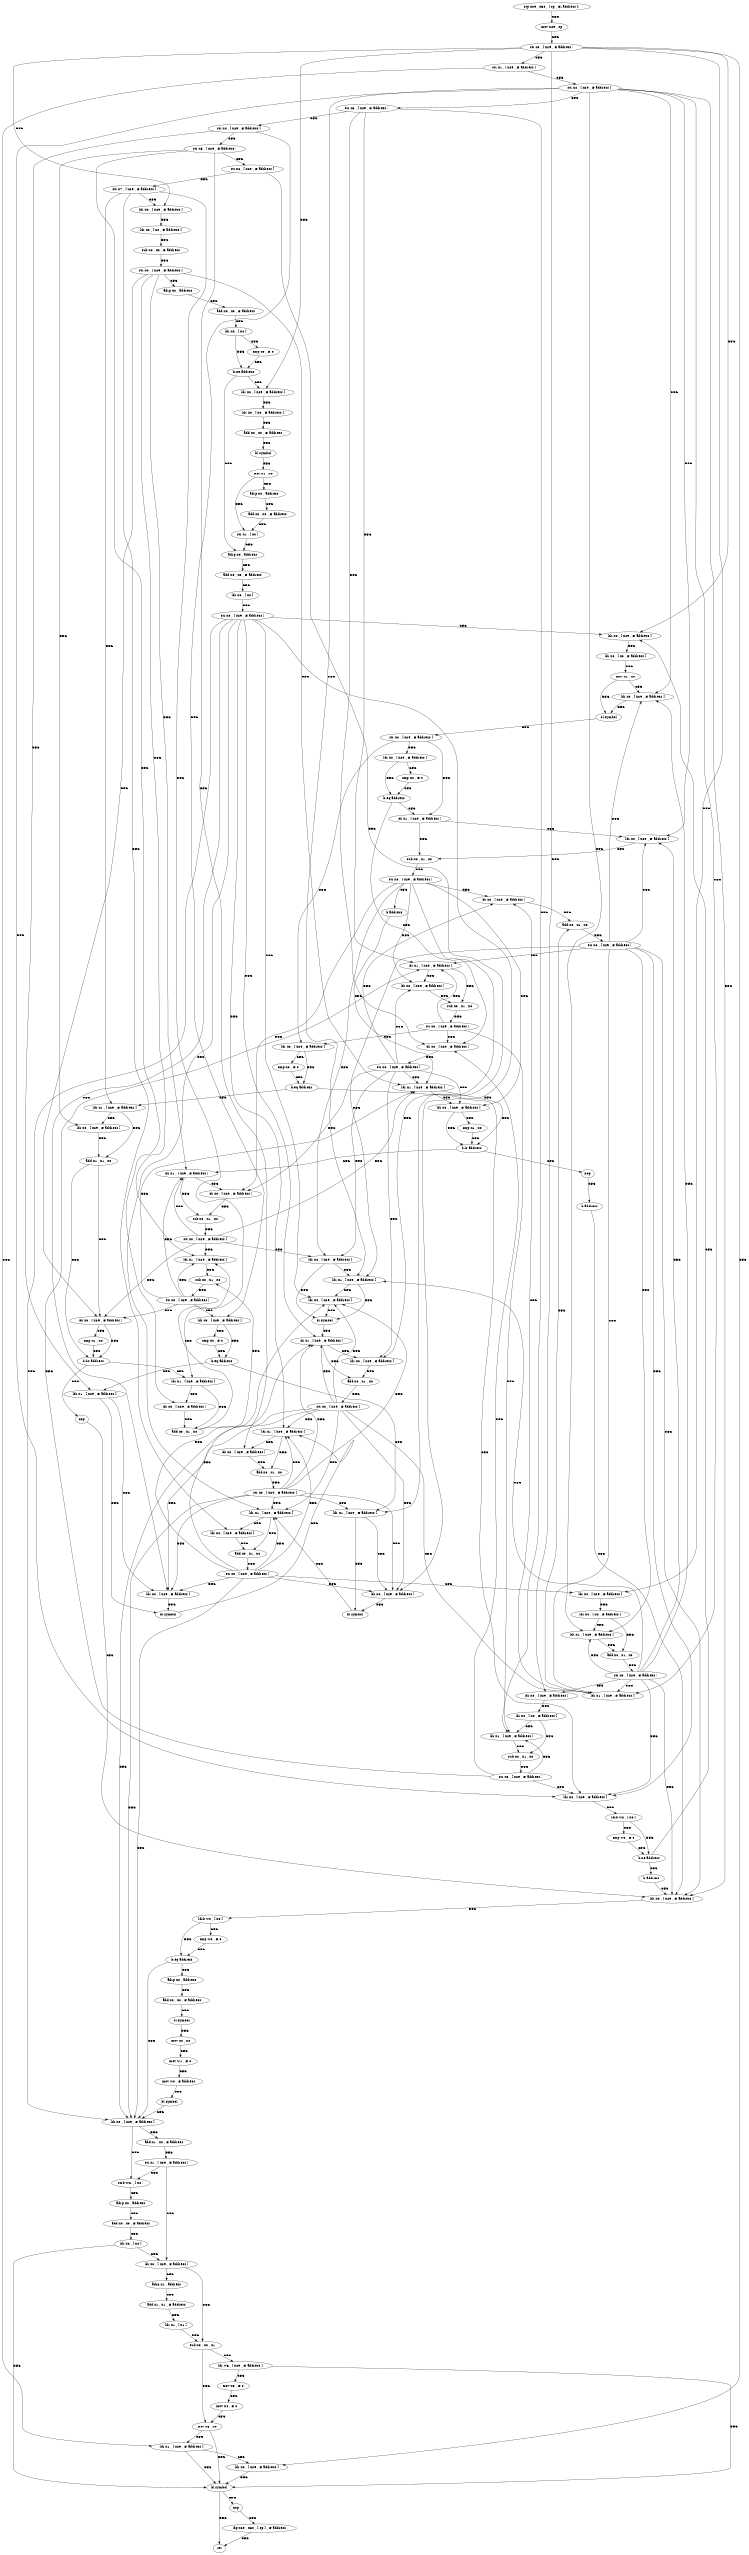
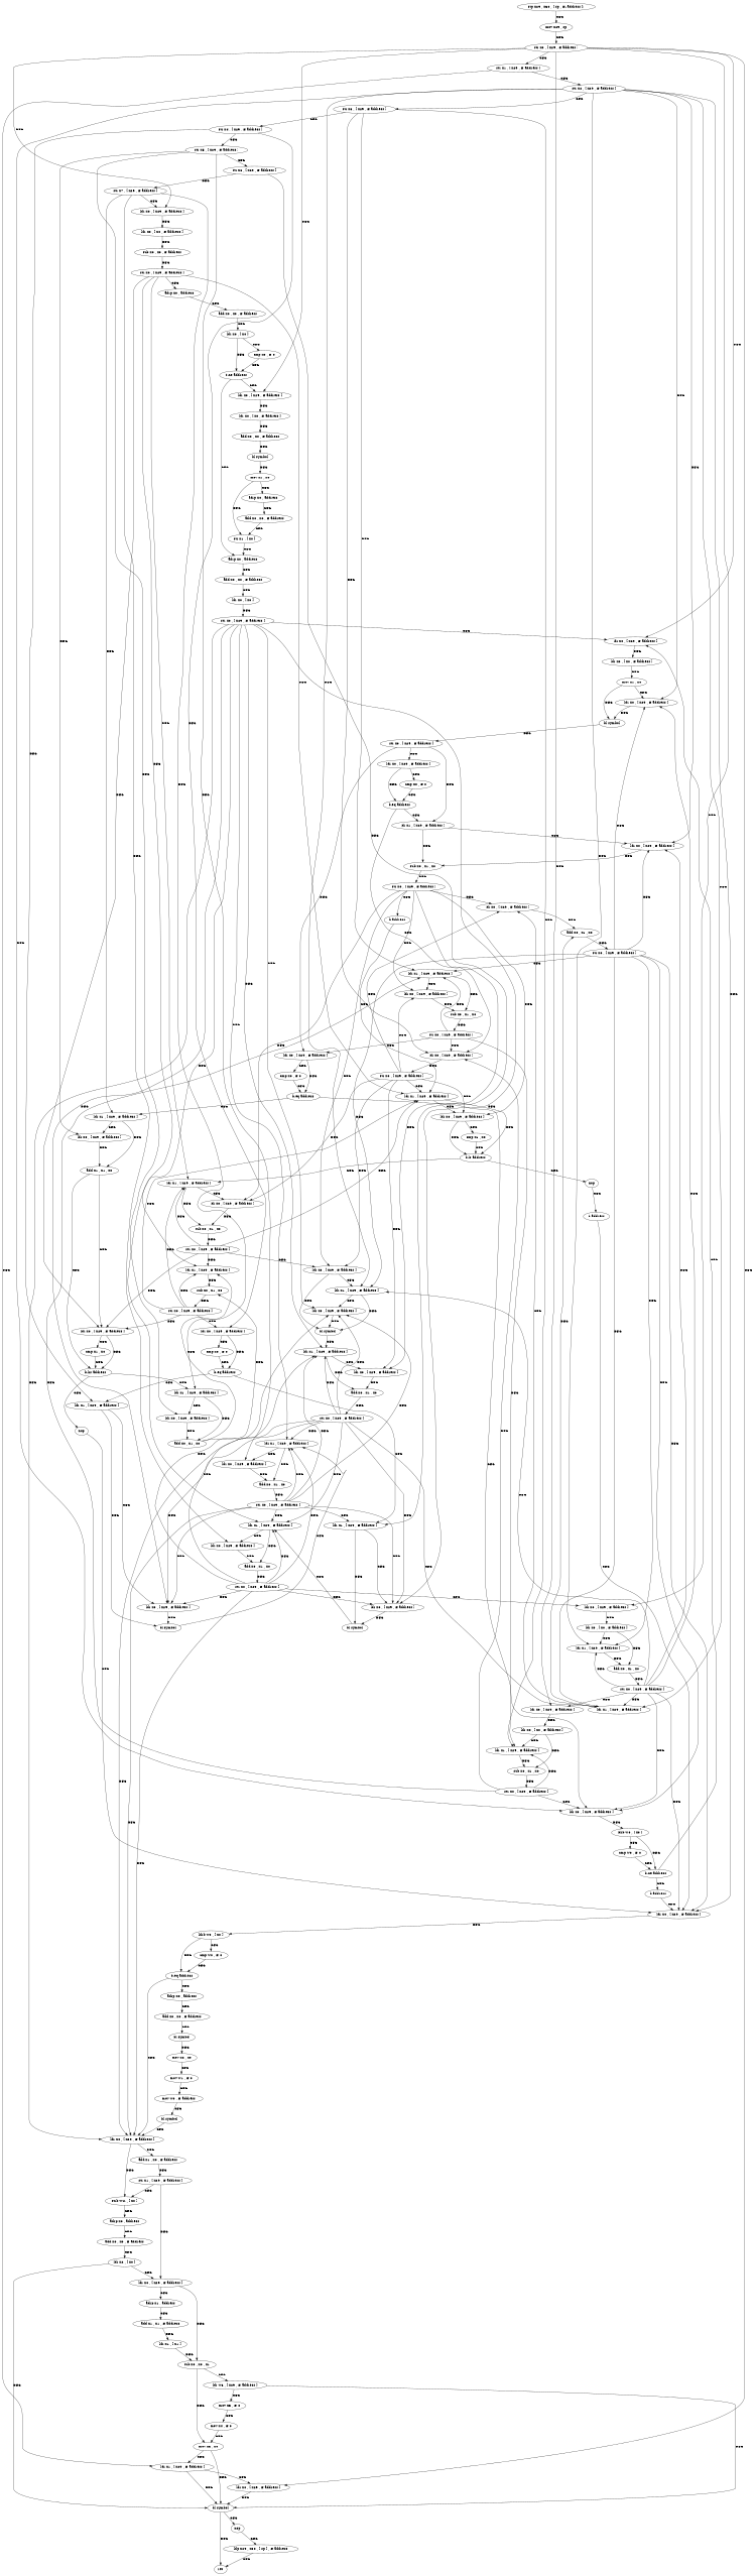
  digraph {
    n1 [label="stp x29 , x30 , [ sp , #- address ]!"]
    n2 [label="mov x29 , sp"]
    n3 [label="str x0 , [ x29 , # address ]"]
    n4 [label="str x1 , [ x29 , # address ]"]
    n5 [label="ldr x0 , [ x29 , # address ]"]
    n6 [label="ldr x0 , [ x29 , # address ]"]
    n7 [label="ldr x0 , [ x29 , # address ]"]
    n8 [label="ldr x0 , [ x29 , # address ]"]
    n9 [label="ldr x0 , [ x29 , # address ]"]
    n10 [label="ldr x0 , [ x29 , # address ]"]
    n11 [label="str x2 , [ x29 , # address ]"]
    n12 [label="ldr x1 , [ x29 , # address ]"]
    n13 [label="ldr x0 , [ x0 , # address ]"]
    n14 [label="ldr x0 , [ x0 , # address ]"]
    n15 [label="ldr x0 , [ x0 , # address ]"]
    n16 [label="bl symbol"]
    n17 [label="ldr x0 , [ x0 , # address ]"]
    n18 [label="ldr x0 , [ x0 , # address ]"]
    n19 [label="str x3 , [ x29 , # address ]"]
    n20 [label="ldr x0 , [ x29 , # address ]"]
    n21 [label="ldr x0 , [ x29 , # address ]"]
    n22 [label="ldr x1 , [ x29 , # address ]"]
    n23 [label="ldr x1 , [ x29 , # address ]"]
    n24 [label="ldr x0 , [ x29 , # address ]"]
    n25 [label="ldr x0 , [ x29 , # address ]"]
    n26 [label="ldr x1 , [ x29 , # address ]"]
    n27 [label="str x4 , [ x29 , # address ]"]
    n28 [label="ldr x0 , [ x29 , # address ]"]
    n29 [label="ldr x1 , [ x29 , # address ]"]
    n30 [label="ldr x1 , [ x29 , # address ]"]
    n31 [label="sub x0 , x1 , x0"]
    n32 [label="ldrb w0 , [ x0 ]"]
    n33 [label="ldr x0 , [ x29 , # address ]"]
    n34 [label="bl symbol"]
    n35 [label="ldr x0 , [ x29 , # address ]"]
    n36 [label="add x0 , x1 , x0"]
    n37 [label="ldrb w0 , [ x0 ]"]
    n38 [label="bl symbol"]
    n39 [label="add x0 , x1 , x0"]
    n40 [label="str x5 , [ x29 , # address ]"]
    n41 [label="ldr x0 , [ x29 , # address ]"]
    n42 [label="ldr x1 , [ x29 , # address ]"]
    n43 [label="str x0 , [ x29 , # address ]"]
    n44 [label="ldr x0 , [ x29 , # address ]"]
    n45 [label="sub x0 , x1 , x0"]
    n46 [label="sub x0 , x1 , x0"]
    n47 [label="str x6 , [ x29 , # address ]"]
    n48 [label="ldr x0 , [ x29 , # address ]"]
    n49 [label="ldr x0 , [ x29 , # address ]"]
    n50 [label="ldr x0 , [ x29 , # address ]"]
    n51 [label="cmp x0 , # 0"]
    n52 [label="b.eq address"]
    n53 [label="ldr x0 , [ x29 , # address ]"]
    n54 [label="bl symbol"]
    n55 [label="str x7 , [ x29 , # address ]"]
    n56 [label="ldr x1 , [ x29 , # address ]"]
    n57 [label="add x1 , x1 , x0"]
    n58 [label="add x0 , x1 , x0"]
    n59 [label="add x0 , x1 , x0"]
    n60 [label="ldr x1 , [ x29 , # address ]"]
    n61 [label="ldr x1 , [ x29 , # address ]"]
    n62 [label="ldr x0 , [ x29 , # address ]"]
    n63 [label="ldr x0 , [ x29 , # address ]"]
    n64 [label="bl symbol"]
    n65 [label="add x0 , x1 , x0"]
    n66 [label="sub x0 , x0 , # address"]
    n67 [label="str x0 , [ x29 , # address ]"]
    n68 [label="adrp x0 , address"]
    n69 [label="ldr x1 , [ x29 , # address ]"]
    n70 [label="ldr x1 , [ x29 , # address ]"]
    n71 [label="ldr x0 , [ x29 , # address ]"]
    n72 [label="ldr x1 , [ x29 , # address ]"]
    n73 [label="add x0 , x0 , # address"]
    n74 [label="ldr x0 , [ x29 , # address ]"]
    n75 [label="b.ls address"]
    n76 [label="ldr x0 , [ x29 , # address ]"]
    n77 [label="sub x0 , x1 , x0"]
    n78 [label="b.hs address"]
    n79 [label="cmp x1 , x0"]
    n80 [label="sub x0 , x1 , x0"]
    n81 [label="ldr x0 , [ x0 ]"]
    n82 [label="cmp x0 , # 0"]
    n83 [label="b.ne address"]
    n84 [label="adrp x0 , address"]
    n85 [label="add x0 , x0 , # address"]
    n86 [label="ldr x0 , [ x0 ]"]
    n87 [label="add x0 , x0 , # address"]
    n88 [label="str x0 , [ x29 , # address ]"]
    n89 [label="ldr x1 , [ x29 , # address ]"]
    n90 [label="ldr x0 , [ x29 , # address ]"]
    n91 [label="ldr x1 , [ x29 , # address ]"]
    n92 [label="ldr x1 , [ x29 , # address ]"]
    n93 [label="ldr x0 , [ x29 , # address ]"]
    n94 [label="add x0 , x1 , x0"]
    n95 [label="add x1 , x0 , # address"]
    n96 [label="strb wzr , [ x0 ]"]
    n97 [label="mov x1 , x0"]
    n98 [label="bl symbol"]
    n99 [label="mov x1 , x0"]
    n100 [label="adrp x0 , address"]
    n101 [label="str x1 , [ x0 ]"]
    n102 [label="add x0 , x0 , # address"]
    n103 [label="ldr x2 , [ x29 , # address ]"]
    n104 [label="cmp x1 , x0"]
    n105 [label=nop]
    n106 [label="ldr x1 , [ x29 , # address ]"]
    n107 [label="str x0 , [ x29 , # address ]"]
    n108 [label="b address"]
    n109 [label="b address"]
    n110 [label="cmp w0 , # 0"]
    n111 [label="b.eq address"]
    n112 [label="str x0 , [ x29 , # address ]"]
    n113 [label="str x0 , [ x29 , # address ]"]
    n114 [label="str x0 , [ x29 , # address ]"]
    n115 [label="str x0 , [ x29 , # address ]"]
    n116 [label="ldr x0 , [ x29 , # address ]"]
    n117 [label="cmp x0 , # 0"]
    n118 [label="b.eq address"]
    n119 [label="cmp w0 , # 0"]
    n120 [label="b.ne address"]
    n121 [label="adrp x0 , address"]
    n122 [label="add x0 , x0 , # address"]
    n123 [label="str x1 , [ x29 , # address ]"]
    n124 [label="adrp x0 , address"]
    n125 [label="bl symbol"]
    n126 [label="b address"]
    n127 [label=nop]
    n128 [label="ldr x0 , [ x29 , # address ]"]
    n129 [label="adrp x1 , address"]
    n130 [label="sub x0 , x0 , x1"]
    n131 [label="add x0 , x0 , # address"]
    n132 [label="ldr x2 , [ x0 ]"]
    n133 [label=nop]
    n134 [label=ret]
    n135 [label="add x1 , x1 , # address"]
    n136 [label="ldr w6 , [ x29 , # address ]"]
    n137 [label="mov x3 , x0"]
    n138 [label="ldr x1 , [ x1 ]"]
    n139 [label="mov x5 , # 0"]
    n140 [label="mov x4 , # 0"]
    n141 [label="ldp x29 , x30 , [ sp ] , # address"]
    n142 [label="mov x2 , x0"]
    n143 [label="mov w1 , # 0"]
    n144 [label="mov w0 , # address"]
    n145 [label="bl symbol"]
    n146 [label="str x0 , [ x29 , # address ]"]
    n147 [label="ldr x0 , [ x29 , # address ]"]
    n148 [label="cmp x0 , # 0"]
    n149 [label="b.eq address"]
    n150 [label="str x0 , [ x29 , # address ]"]
    n151 [label="str x0 , [ x29 , # address ]"]
    n152 [label="str x0 , [ x29 , # address ]"]
    n153 [label="str x0 , [ x29 , # address ]"]
    n154 [label="str x0 , [ x29 , # address ]"]
    n1 -> n2 [label=CFG]
    n2 -> n3 [label=CFG]
    n3 -> n4 [label=CFG]
    n3 -> n5 [label=DFG]
    n3 -> n6 [label=DFG]
    n3 -> n7 [label=DFG]
    n3 -> n8 [label=DFG]
    n3 -> n9 [label=DFG]
    n3 -> n10 [label=DFG]
    n4 -> n11 [label=CFG]
    n4 -> n12 [label=DFG]
    n5 -> n13 [label=DFG]
    n6 -> n14 [label=DFG]
    n7 -> n15 [label=DFG]
    n8 -> n16 [label=DFG]
    n9 -> n17 [label=DFG]
    n10 -> n18 [label=DFG]
    n11 -> n19 [label=CFG]
    n11 -> n20 [label=DFG]
    n11 -> n21 [label=DFG]
    n11 -> n22 [label=DFG]
    n11 -> n23 [label=DFG]
    n11 -> n24 [label=DFG]
    n11 -> n25 [label=DFG]
    n11 -> n26 [label=DFG]
    n12 -> n8 [label=CFG]
    n12 -> n16 [label=DFG]
    n13 -> n66 [label=DFG]
    n14 -> n87 [label=DFG]
    n15 -> n97 [label=DFG]
    n16 -> n133 [label=CFG]
    n16 -> n134 [label=DFG]
    n17 -> n26 [label=CFG]
    n17 -> n39 [label=DFG]
    n18 -> n30 [label=CFG]
    n18 -> n46 [label=DFG]
    n19 -> n27 [label=CFG]
    n19 -> n28 [label=DFG]
    n19 -> n29 [label=DFG]
    n19 -> n30 [label=DFG]
    n20 -> n31 [label=DFG]
    n21 -> n32 [label=DFG]
    n22 -> n33 [label=CFG]
    n22 -> n34 [label=DFG]
    n23 -> n35 [label=CFG]
    n23 -> n36 [label=DFG]
    n24 -> n37 [label=DFG]
    n25 -> n38 [label=DFG]
    n26 -> n39 [label=DFG]
    n27 -> n40 [label=CFG]
    n27 -> n41 [label=DFG]
    n27 -> n42 [label=DFG]
    n28 -> n43 [label=DFG]
    n29 -> n44 [label=CFG]
    n29 -> n45 [label=DFG]
    n30 -> n46 [label=DFG]
    n31 -> n107 [label=DFG]
    n32 -> n110 [label=CFG]
    n32 -> n111 [label=DFG]
    n33 -> n34 [label=DFG]
    n34 -> n89 [label=CFG]
    n35 -> n36 [label=DFG]
    n36 -> n114 [label=DFG]
    n37 -> n119 [label=CFG]
    n37 -> n120 [label=DFG]
    n38 -> n146 [label=DFG]
    n39 -> n152 [label=DFG]
    n40 -> n47 [label=CFG]
    n40 -> n48 [label=DFG]
    n40 -> n49 [label=DFG]
    n40 -> n50 [label=DFG]
    n41 -> n51 [label=CFG]
    n41 -> n52 [label=DFG]
    n42 -> n53 [label=CFG]
    n42 -> n54 [label=DFG]
    n43 -> n35 [label=DFG]
    n43 -> n44 [label=DFG]
    n43 -> n69 [label=CFG]
    n43 -> n74 [label=DFG]
    n43 -> n76 [label=DFG]
    n43 -> n93 [label=DFG]
    n43 -> n103 [label=DFG]
    n44 -> n45 [label=DFG]
    n45 -> n115 [label=DFG]
    n46 -> n153 [label=DFG]
    n47 -> n55 [label=DFG]
    n47 -> n56 [label=DFG]
    n48 -> n57 [label=DFG]
    n49 -> n58 [label=DFG]
    n50 -> n59 [label=DFG]
    n51 -> n52 [label=CFG]
    n52 -> n42 [label=CFG]
    n52 -> n56 [label=CFG]
    n53 -> n54 [label=DFG]
    n54 -> n92 [label=CFG]
    n55 -> n5 [label=CFG]
    n55 -> n60 [label=DFG]
    n55 -> n61 [label=DFG]
    n55 -> n62 [label=DFG]
    n56 -> n63 [label=CFG]
    n56 -> n64 [label=DFG]
    n57 -> n71 [label=CFG]
-   n57 -> n78 [label=DFG]
+   n57 -> n78 [label=CFG]
    n58 -> n72 [label=CFG]
    n58 -> n80 [label=DFG]
    n59 -> n154 [label=DFG]
    n60 -> n48 [label=CFG]
    n60 -> n57 [label=DFG]
    n61 -> n49 [label=CFG]
    n61 -> n58 [label=DFG]
    n62 -> n65 [label=DFG]
    n63 -> n64 [label=DFG]
    n64 -> n91 [label=CFG]
    n65 -> n151 [label=DFG]
    n66 -> n67 [label=DFG]
    n67 -> n68 [label=CFG]
    n67 -> n69 [label=DFG]
    n67 -> n70 [label=DFG]
    n67 -> n71 [label=DFG]
    n67 -> n72 [label=DFG]
    n68 -> n73 [label=CFG]
    n69 -> n74 [label=CFG]
    n69 -> n75 [label=DFG]
    n70 -> n76 [label=CFG]
    n70 -> n77 [label=DFG]
    n71 -> n78 [label=DFG]
    n71 -> n79 [label=CFG]
    n72 -> n80 [label=DFG]
    n73 -> n81 [label=CFG]
    n74 -> n75 [label=DFG]
    n74 -> n104 [label=CFG]
    n75 -> n70 [label=CFG]
    n75 -> n105 [label=CFG]
    n76 -> n77 [label=DFG]
    n77 -> n112 [label=DFG]
    n78 -> n61 [label=CFG]
    n78 -> n127 [label=CFG]
    n79 -> n78 [label=CFG]
    n80 -> n150 [label=DFG]
    n81 -> n82 [label=CFG]
    n81 -> n83 [label=DFG]
    n82 -> n83 [label=CFG]
    n83 -> n6 [label=CFG]
    n83 -> n84 [label=CFG]
    n84 -> n85 [label=CFG]
    n85 -> n86 [label=CFG]
    n86 -> n88 [label=DFG]
    n87 -> n98 [label=DFG]
    n88 -> n7 [label=CFG]
    n88 -> n33 [label=DFG]
    n88 -> n53 [label=DFG]
    n88 -> n63 [label=DFG]
    n88 -> n89 [label=DFG]
    n88 -> n90 [label=DFG]
    n88 -> n91 [label=DFG]
    n88 -> n92 [label=DFG]
    n89 -> n93 [label=CFG]
    n89 -> n94 [label=DFG]
    n90 -> n95 [label=DFG]
    n90 -> n96 [label=DFG]
    n91 -> n62 [label=CFG]
    n91 -> n65 [label=DFG]
    n92 -> n50 [label=CFG]
    n92 -> n59 [label=DFG]
    n93 -> n94 [label=DFG]
    n94 -> n113 [label=DFG]
    n95 -> n123 [label=DFG]
    n96 -> n124 [label=CFG]
    n97 -> n25 [label=CFG]
    n97 -> n38 [label=DFG]
    n98 -> n99 [label=DFG]
    n99 -> n100 [label=CFG]
    n99 -> n101 [label=DFG]
    n100 -> n102 [label=CFG]
    n101 -> n84 [label=CFG]
    n102 -> n101 [label=CFG]
    n103 -> n22 [label=CFG]
    n103 -> n34 [label=DFG]
    n104 -> n75 [label=CFG]
    n105 -> n109 [label=CFG]
    n106 -> n20 [label=CFG]
    n106 -> n31 [label=DFG]
    n107 -> n35 [label=DFG]
    n107 -> n44 [label=DFG]
    n107 -> n74 [label=DFG]
    n107 -> n76 [label=DFG]
    n107 -> n93 [label=DFG]
    n107 -> n103 [label=DFG]
    n107 -> n108 [label=CFG]
    n108 -> n69 [label=CFG]
    n109 -> n21 [label=CFG]
    n110 -> n111 [label=CFG]
    n111 -> n90 [label=CFG]
    n111 -> n121 [label=CFG]
    n112 -> n69 [label=DFG]
    n112 -> n70 [label=DFG]
    n112 -> n71 [label=DFG]
    n112 -> n72 [label=DFG]
    n112 -> n103 [label=CFG]
    n113 -> n23 [label=CFG]
    n113 -> n33 [label=DFG]
    n113 -> n53 [label=DFG]
    n113 -> n63 [label=DFG]
    n113 -> n89 [label=DFG]
    n113 -> n90 [label=DFG]
    n113 -> n91 [label=DFG]
    n113 -> n92 [label=DFG]
    n114 -> n20 [label=DFG]
    n114 -> n21 [label=DFG]
    n114 -> n22 [label=DFG]
    n114 -> n23 [label=DFG]
    n114 -> n24 [label=DFG]
    n114 -> n25 [label=DFG]
    n114 -> n26 [label=DFG]
    n114 -> n29 [label=CFG]
    n115 -> n28 [label=DFG]
    n115 -> n29 [label=DFG]
    n115 -> n30 [label=DFG]
    n115 -> n116 [label=CFG]
    n116 -> n117 [label=CFG]
    n116 -> n118 [label=DFG]
    n117 -> n118 [label=CFG]
    n118 -> n24 [label=CFG]
    n118 -> n60 [label=CFG]
    n119 -> n120 [label=CFG]
    n120 -> n7 [label=CFG]
    n120 -> n126 [label=CFG]
    n121 -> n122 [label=CFG]
    n122 -> n125 [label=CFG]
    n123 -> n96 [label=CFG]
    n123 -> n128 [label=DFG]
    n124 -> n131 [label=CFG]
    n125 -> n142 [label=DFG]
    n126 -> n21 [label=CFG]
    n127 -> n21 [label=CFG]
    n128 -> n129 [label=CFG]
    n128 -> n130 [label=DFG]
    n129 -> n135 [label=CFG]
    n130 -> n136 [label=CFG]
    n130 -> n137 [label=DFG]
    n131 -> n132 [label=CFG]
    n132 -> n16 [label=DFG]
    n132 -> n128 [label=CFG]
    n133 -> n141 [label=CFG]
-   n135 -> n138 [label=CFG]
+   n135 -> n138 [label=DFG]
    n136 -> n16 [label=DFG]
    n136 -> n139 [label=CFG]
    n137 -> n12 [label=CFG]
    n137 -> n16 [label=DFG]
    n138 -> n130 [label=DFG]
    n139 -> n140 [label=CFG]
    n140 -> n137 [label=CFG]
    n141 -> n134 [label=CFG]
    n142 -> n143 [label=CFG]
    n143 -> n144 [label=CFG]
    n144 -> n145 [label=CFG]
    n145 -> n90 [label=CFG]
    n146 -> n106 [label=DFG]
    n146 -> n116 [label=DFG]
    n146 -> n147 [label=DFG]
    n147 -> n148 [label=CFG]
    n147 -> n149 [label=DFG]
    n148 -> n149 [label=CFG]
    n149 -> n28 [label=CFG]
    n149 -> n106 [label=CFG]
    n150 -> n41 [label=CFG]
    n150 -> n69 [label=DFG]
    n150 -> n70 [label=DFG]
    n150 -> n71 [label=DFG]
    n150 -> n72 [label=DFG]
    n151 -> n9 [label=CFG]
    n151 -> n33 [label=DFG]
    n151 -> n53 [label=DFG]
    n151 -> n63 [label=DFG]
    n151 -> n89 [label=DFG]
    n151 -> n90 [label=DFG]
    n151 -> n91 [label=DFG]
    n151 -> n92 [label=DFG]
    n152 -> n10 [label=CFG]
    n152 -> n20 [label=DFG]
    n152 -> n21 [label=DFG]
    n152 -> n22 [label=DFG]
    n152 -> n23 [label=DFG]
    n152 -> n24 [label=DFG]
    n152 -> n25 [label=DFG]
    n152 -> n26 [label=DFG]
    n153 -> n24 [label=CFG]
    n153 -> n28 [label=DFG]
    n153 -> n29 [label=DFG]
    n153 -> n30 [label=DFG]
    n154 -> n33 [label=DFG]
    n154 -> n53 [label=DFG]
    n154 -> n56 [label=CFG]
    n154 -> n63 [label=DFG]
    n154 -> n89 [label=DFG]
    n154 -> n90 [label=DFG]
    n154 -> n91 [label=DFG]
    n154 -> n92 [label=DFG]
  }
